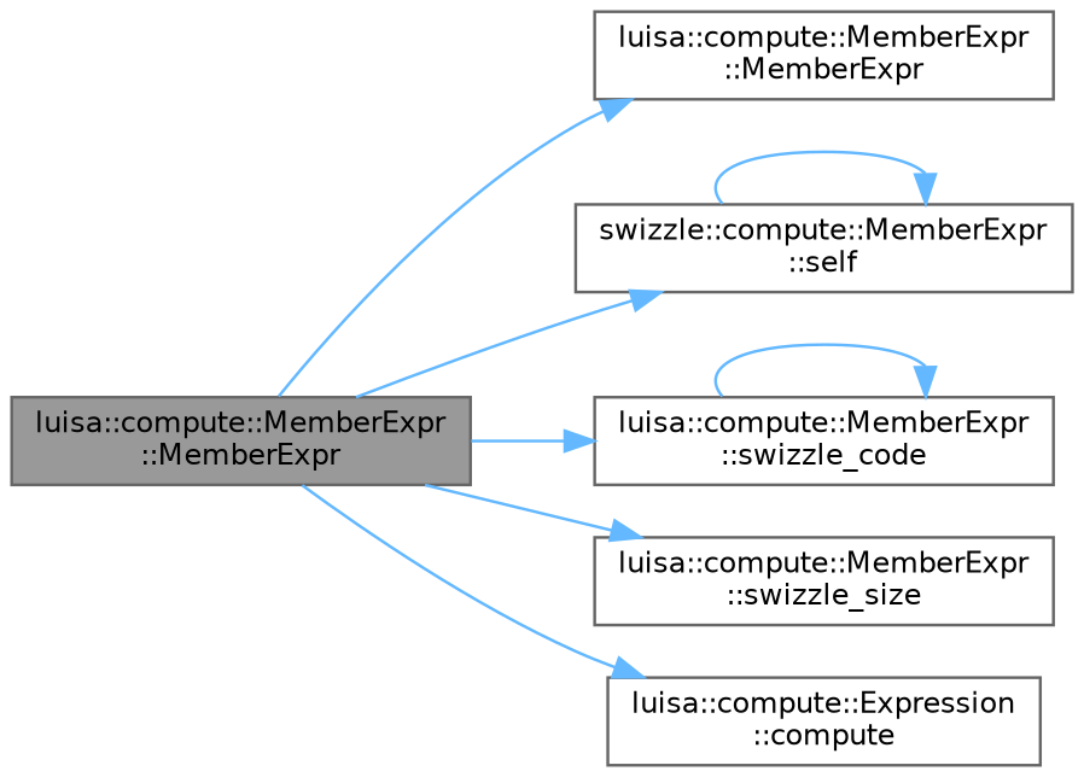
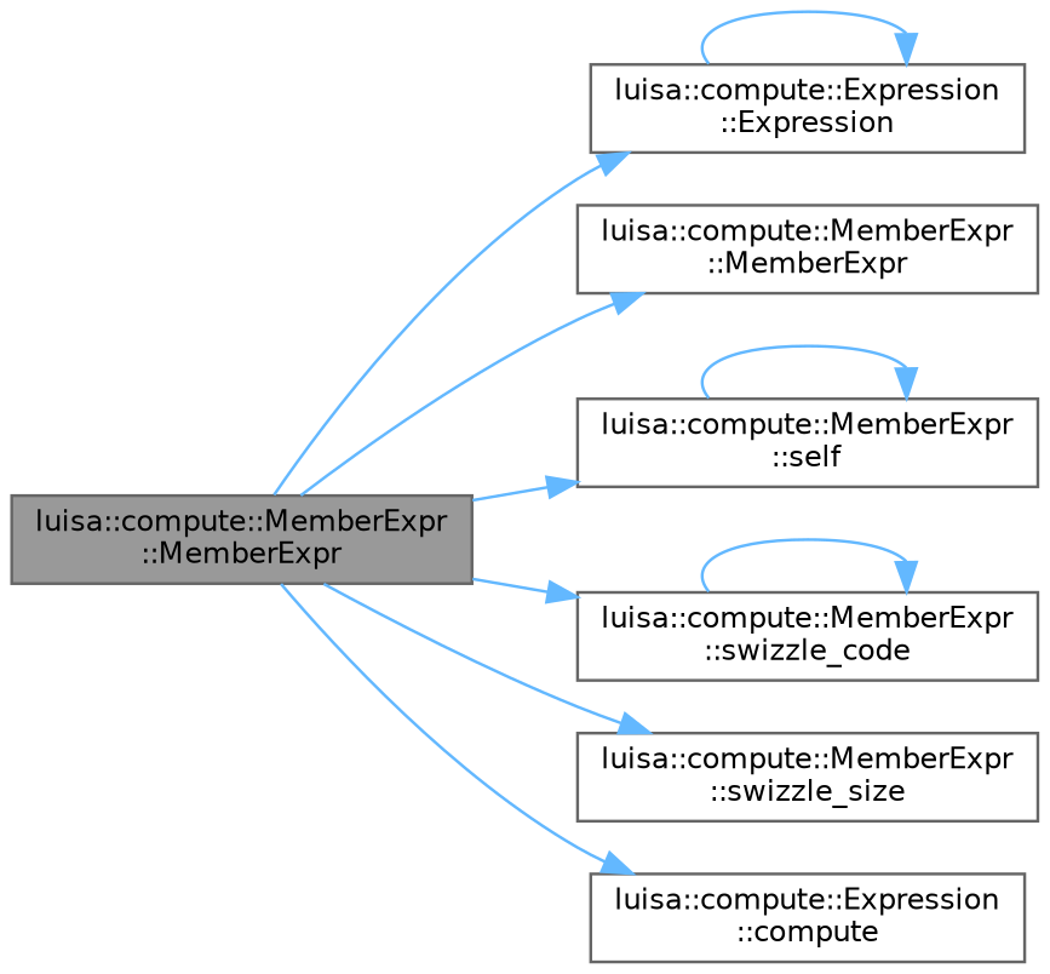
  digraph {
    rankdir=LR
    node [color=grey40 fillcolor=white fontname=Helvetica fontsize=10 shape=box style=filled]
    edge [color=steelblue1 fontname=Helvetica fontsize=10 labelfontname=Helvetica labelfontsize=10 style=solid]
    n1 [color=gray40 fillcolor=grey60 fontcolor=black height=0.2 label="luisa::compute::MemberExpr\l::MemberExpr" width=0.4]
+   n2 [height=0.2 label="luisa::compute::Expression\l::Expression" width=0.4]
    n3 [height=0.2 label="luisa::compute::MemberExpr\l::MemberExpr" width=0.4]
-   n4 [height=0.2 label="swizzle::compute::MemberExpr\l::self" width=0.4]
+   n4 [height=0.2 label="luisa::compute::MemberExpr\l::self" width=0.4]
    n5 [height=0.2 label="luisa::compute::MemberExpr\l::swizzle_code" width=0.4]
    n6 [height=0.2 label="luisa::compute::MemberExpr\l::swizzle_size" width=0.4]
    n7 [height=0.2 label="luisa::compute::Expression\l::compute" width=0.4]
+   n1 -> n2
    n1 -> n3
    n1 -> n4
    n1 -> n5
    n1 -> n6
    n1 -> n7
+   n2 -> n2
    n4 -> n4
    n5 -> n5
  }
